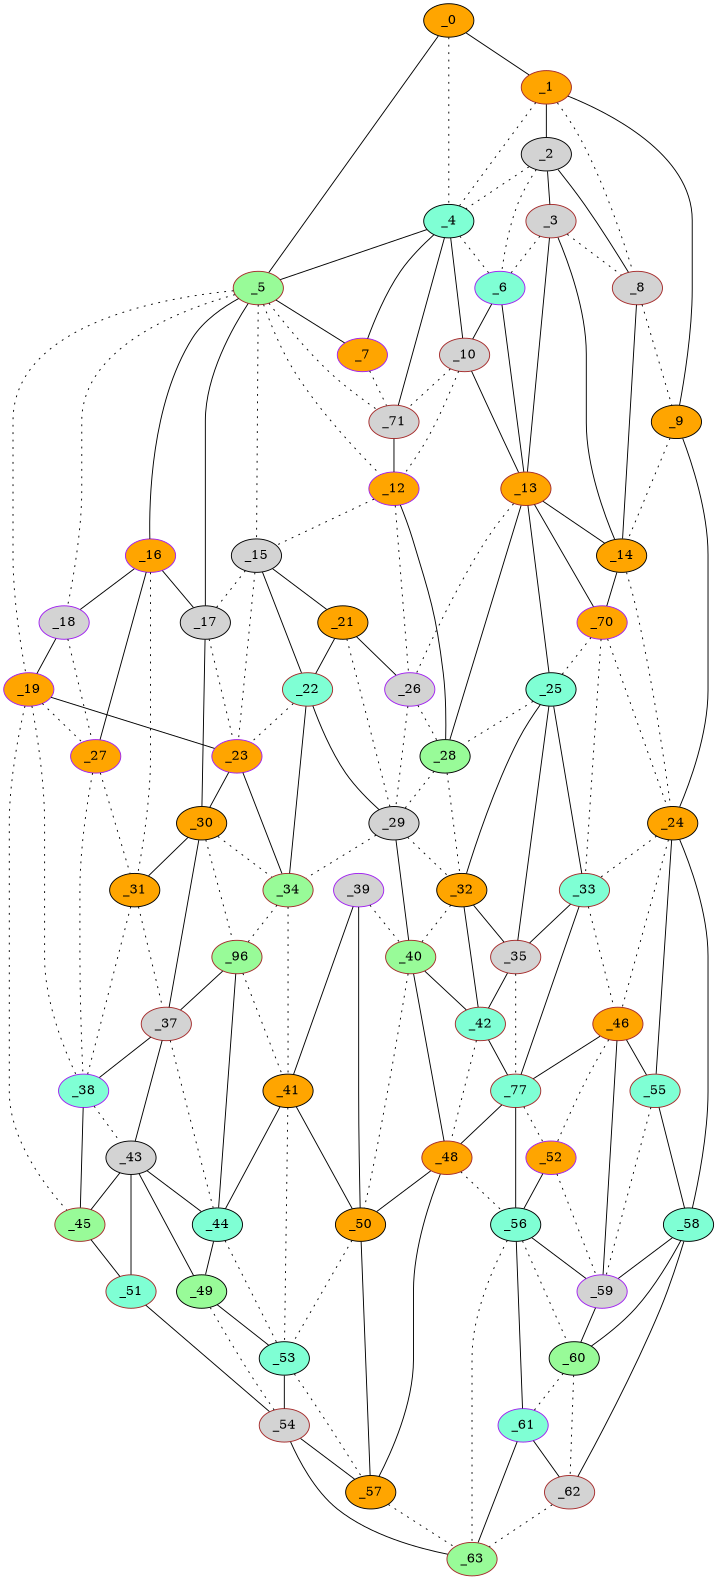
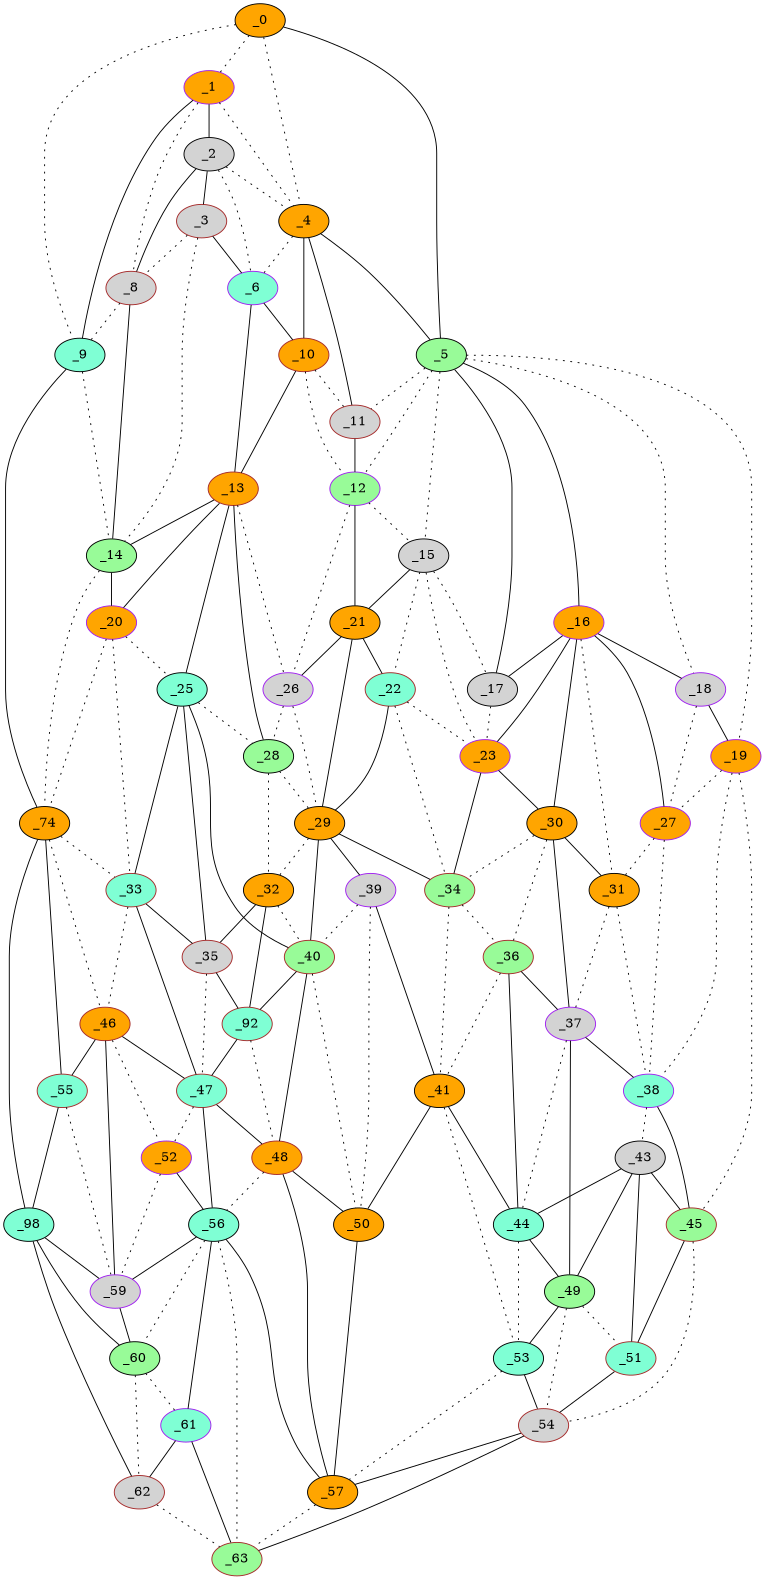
  graph {
    node [color=black fillcolor=orange style=filled x=18 y=78]
    edge [style=solid valence=2]
    _0 [x=4 y=17]
-   _1 [color=brown x=9 y=29]
-   _4 [fillcolor=aquamarine y=73]
-   _5 [color=brown fillcolor=palegreen y=95]
-   _9 [x=25 y=6]
+   _1 [color=purple x=9 y=29]
+   _4 [y=73]
+   _5 [fillcolor=palegreen y=95]
+   _9 [fillcolor=aquamarine x=25 y=6]
    _2 [fillcolor=lightgrey x=15 y=41]
    _8 [color=brown fillcolor=lightgrey x=22 y=34]
    _6 [color=purple fillcolor=aquamarine x=20 y=63]
-   _7 [color=purple x=20 y=77]
-   _10 [color=brown fillcolor=lightgrey x=25 y=66]
-   _11 [color=brown fillcolor=lightgrey x=28 y=77 label=_71]
-   _12 [color=purple x=33]
+   _10 [color=brown x=25 y=66]
+   _11 [color=brown fillcolor=lightgrey x=28 y=77]
+   _12 [color=purple fillcolor=palegreen x=33]
    _15 [fillcolor=lightgrey x=40 y=86]
    _16 [color=purple x=40 y=103]
    _17 [fillcolor=lightgrey x=42 y=91]
    _18 [color=purple fillcolor=lightgrey x=42 y=111]
    _19 [color=purple x=45 y=119]
-   _14 [x=37 y=34]
-   _24 [x=48 y=9]
+   _14 [fillcolor=palegreen x=37 y=34]
+   _24 [x=48 y=9 label=_74]
    _3 [color=brown fillcolor=lightgrey y=47]
    _13 [color=brown x=36 y=57]
    _26 [color=purple fillcolor=lightgrey x=48 y=71]
    _21 [x=46]
    _22 [color=brown fillcolor=aquamarine x=47 y=82]
    _23 [color=purple x=47 y=91]
    _27 [color=purple x=50 y=111]
    _30 [x=56 y=96]
    _31 [x=56 y=107]
    _38 [color=purple fillcolor=aquamarine x=67 y=110]
    _45 [color=brown fillcolor=palegreen x=79 y=116]
-   _20 [color=purple x=46 y=40 label=_70]
+   _20 [color=purple x=46 y=40]
    _33 [color=brown fillcolor=aquamarine x=62 y=38]
    _46 [color=brown x=81 y=32]
    _55 [color=brown fillcolor=aquamarine x=94 y=22]
-   _58 [fillcolor=aquamarine x=97 y=16]
+   _58 [fillcolor=aquamarine x=97 y=16 label=_98]
    _25 [fillcolor=aquamarine x=48 y=45]
    _28 [fillcolor=palegreen x=53 y=58]
-   _29 [fillcolor=lightgrey x=53 y=69]
+   _29 [x=53 y=69]
    _32 [x=61 y=53]
    _35 [color=brown fillcolor=lightgrey x=63 y=48]
    _34 [color=brown fillcolor=palegreen x=62 y=88]
-   _36 [color=brown fillcolor=palegreen x=65 y=93 label=_96]
-   _37 [color=brown fillcolor=lightgrey x=66 y=103]
+   _36 [color=brown fillcolor=palegreen x=65 y=93]
+   _37 [color=purple fillcolor=lightgrey x=66 y=103]
    _43 [fillcolor=lightgrey x=76 y=110]
    _51 [color=brown fillcolor=aquamarine x=83 y=107]
    _54 [color=brown fillcolor=lightgrey x=92 y=110]
-   _47 [color=brown fillcolor=aquamarine x=81 y=48 label=_77]
+   _47 [color=brown fillcolor=aquamarine x=81 y=48]
    _52 [color=purple x=88 y=38]
    _59 [color=purple fillcolor=lightgrey x=97 y=31]
    _60 [fillcolor=palegreen x=114 y=39]
    _62 [color=brown fillcolor=lightgrey x=126 y=47]
    _39 [color=purple fillcolor=lightgrey x=71 y=71]
    _40 [color=brown fillcolor=palegreen x=73 y=67]
-   _42 [color=brown fillcolor=aquamarine x=75 y=58]
+   _42 [color=brown fillcolor=aquamarine x=75 y=58 label=_92]
    _41 [x=74 y=90]
    _44 [fillcolor=aquamarine x=78 y=96]
    _49 [fillcolor=palegreen x=82 y=99]
    _57 [x=96 y=83]
    _63 [color=brown fillcolor=palegreen x=126 y=63]
    _48 [color=brown x=82 y=62]
    _56 [fillcolor=aquamarine x=96 y=45]
    _50 [x=83]
    _53 [fillcolor=aquamarine x=88 y=91]
    _61 [color=purple fillcolor=aquamarine x=118 y=47]
-   _0 -- _1 [valence=1]
+   _0 -- _1 [style=dotted valence=1]
    _0 -- _4 [style=dotted]
    _0 -- _5 [valence=1]
+   _0 -- _9 [style=dotted valence=1]
    _1 -- _4 [style=dotted]
    _1 -- _9 [valence=1]
    _1 -- _2 [valence=1]
    _1 -- _8 [style=dotted]
    _4 -- _5 [valence=1]
    _4 -- _6 [style=dotted valence=1]
-   _4 -- _7
    _4 -- _10
    _4 -- _11
-   _5 -- _7 [valence=1]
    _5 -- _11 [style=dotted]
    _5 -- _12 [style=dotted]
    _5 -- _15 [style=dotted valence=1]
    _5 -- _16 [valence=1]
    _5 -- _17
    _5 -- _18 [style=dotted valence=1]
    _5 -- _19 [style=dotted valence=1]
    _9 -- _14 [style=dotted]
    _9 -- _24 [valence=1]
    _2 -- _4 [style=dotted]
    _2 -- _8
    _2 -- _6 [style=dotted]
    _2 -- _3
    _8 -- _9 [style=dotted]
    _8 -- _14
    _6 -- _10 [valence=1]
    _6 -- _13
-   _7 -- _11 [style=dotted]
    _10 -- _11 [style=dotted valence=1]
    _10 -- _12 [style=dotted]
    _10 -- _13 [valence=1]
    _11 -- _12
    _12 -- _15 [style=dotted]
    _12 -- _26 [style=dotted]
-   _12 -- _28
+   _12 -- _21
    _15 -- _17 [style=dotted]
    _15 -- _21
-   _15 -- _22
+   _15 -- _22 [style=dotted]
    _15 -- _23 [style=dotted valence=1]
    _16 -- _17
    _16 -- _18
-   _19 -- _23
+   _16 -- _23
    _16 -- _27
-   _17 -- _30
+   _16 -- _30
    _16 -- _31 [style=dotted]
    _17 -- _23 [style=dotted]
    _18 -- _19 [valence=1]
    _18 -- _27 [style=dotted]
    _19 -- _27 [style=dotted valence=1]
    _19 -- _38 [style=dotted]
    _19 -- _45 [style=dotted valence=1]
    _14 -- _24 [style=dotted]
    _14 -- _20 [valence=1]
    _24 -- _33 [style=dotted]
    _24 -- _46 [style=dotted]
    _24 -- _55
    _24 -- _58 [valence=1]
    _3 -- _8 [style=dotted valence=1]
-   _3 -- _6 [style=dotted valence=1]
-   _3 -- _14
-   _3 -- _13 [valence=1]
+   _3 -- _6 [valence=1]
+   _3 -- _14 [style=dotted]
    _13 -- _14 [valence=1]
    _13 -- _26 [style=dotted]
    _13 -- _20
    _13 -- _25 [valence=1]
    _13 -- _28
    _26 -- _28 [style=dotted]
    _26 -- _29 [style=dotted]
    _21 -- _26 [valence=1]
    _21 -- _22
-   _21 -- _29 [style=dotted]
+   _21 -- _29
    _22 -- _23 [style=dotted]
    _22 -- _29 [valence=1]
-   _22 -- _34
+   _22 -- _34 [style=dotted]
    _23 -- _30
    _23 -- _34 [valence=1]
    _27 -- _31 [style=dotted]
    _27 -- _38 [style=dotted]
    _30 -- _31
    _30 -- _34 [style=dotted valence=1]
    _30 -- _36 [style=dotted valence=1]
    _30 -- _37
    _31 -- _38 [style=dotted valence=1]
    _31 -- _37 [style=dotted]
    _38 -- _45
    _38 -- _43 [style=dotted]
    _45 -- _51
+   _45 -- _54 [style=dotted valence=1]
    _20 -- _24 [style=dotted]
    _20 -- _33 [style=dotted]
    _20 -- _25 [style=dotted]
    _33 -- _46 [style=dotted]
    _33 -- _35
    _33 -- _47
    _46 -- _55
    _46 -- _47
    _46 -- _52 [style=dotted]
    _46 -- _59
    _55 -- _58
    _55 -- _59 [style=dotted]
    _58 -- _59 [valence=1]
    _58 -- _60
    _58 -- _62 [valence=1]
    _25 -- _33
    _25 -- _28 [style=dotted]
-   _25 -- _32
+   _25 -- _40
    _25 -- _35 [valence=1]
    _28 -- _29 [style=dotted]
    _28 -- _32 [style=dotted valence=1]
    _29 -- _32 [style=dotted valence=1]
-   _29 -- _34 [style=dotted]
+   _29 -- _34
+   _29 -- _39
    _29 -- _40
    _32 -- _35
    _32 -- _40 [style=dotted]
    _32 -- _42
    _35 -- _47 [style=dotted valence=1]
    _35 -- _42 [valence=1]
    _34 -- _36 [style=dotted]
    _34 -- _41 [style=dotted valence=1]
    _36 -- _37
    _36 -- _41 [style=dotted]
    _36 -- _44
    _37 -- _38 [valence=1]
-   _37 -- _43
+   _37 -- _49
    _37 -- _44 [style=dotted valence=1]
    _43 -- _45
    _43 -- _51 [valence=1]
    _43 -- _44 [valence=1]
    _43 -- _49
    _51 -- _54 [valence=1]
    _54 -- _57
    _54 -- _63 [valence=1]
    _47 -- _52 [style=dotted]
    _47 -- _48
    _47 -- _56
    _52 -- _59 [style=dotted]
    _52 -- _56
    _59 -- _60
    _60 -- _62 [style=dotted valence=1]
    _60 -- _61 [style=dotted]
    _62 -- _63 [style=dotted valence=1]
    _39 -- _40 [style=dotted valence=1]
    _39 -- _41
-   _39 -- _50
+   _39 -- _50 [style=dotted]
    _40 -- _42 [valence=1]
    _40 -- _48
    _40 -- _50 [style=dotted]
    _42 -- _47
    _42 -- _48 [style=dotted valence=1]
    _41 -- _44
    _41 -- _50
    _41 -- _53 [style=dotted valence=1]
    _44 -- _49
    _44 -- _53 [style=dotted]
+   _49 -- _51 [style=dotted]
    _49 -- _54 [style=dotted]
    _49 -- _53 [valence=1]
    _57 -- _63 [style=dotted]
    _48 -- _57
    _48 -- _56 [style=dotted]
    _48 -- _50 [valence=1]
    _56 -- _59 [valence=1]
    _56 -- _60 [style=dotted]
+   _56 -- _57
    _56 -- _63 [style=dotted]
    _56 -- _61 [valence=1]
    _50 -- _57
-   _50 -- _53 [style=dotted valence=1]
    _53 -- _54 [valence=1]
    _53 -- _57 [style=dotted]
    _61 -- _62
    _61 -- _63 [valence=1]
  }
